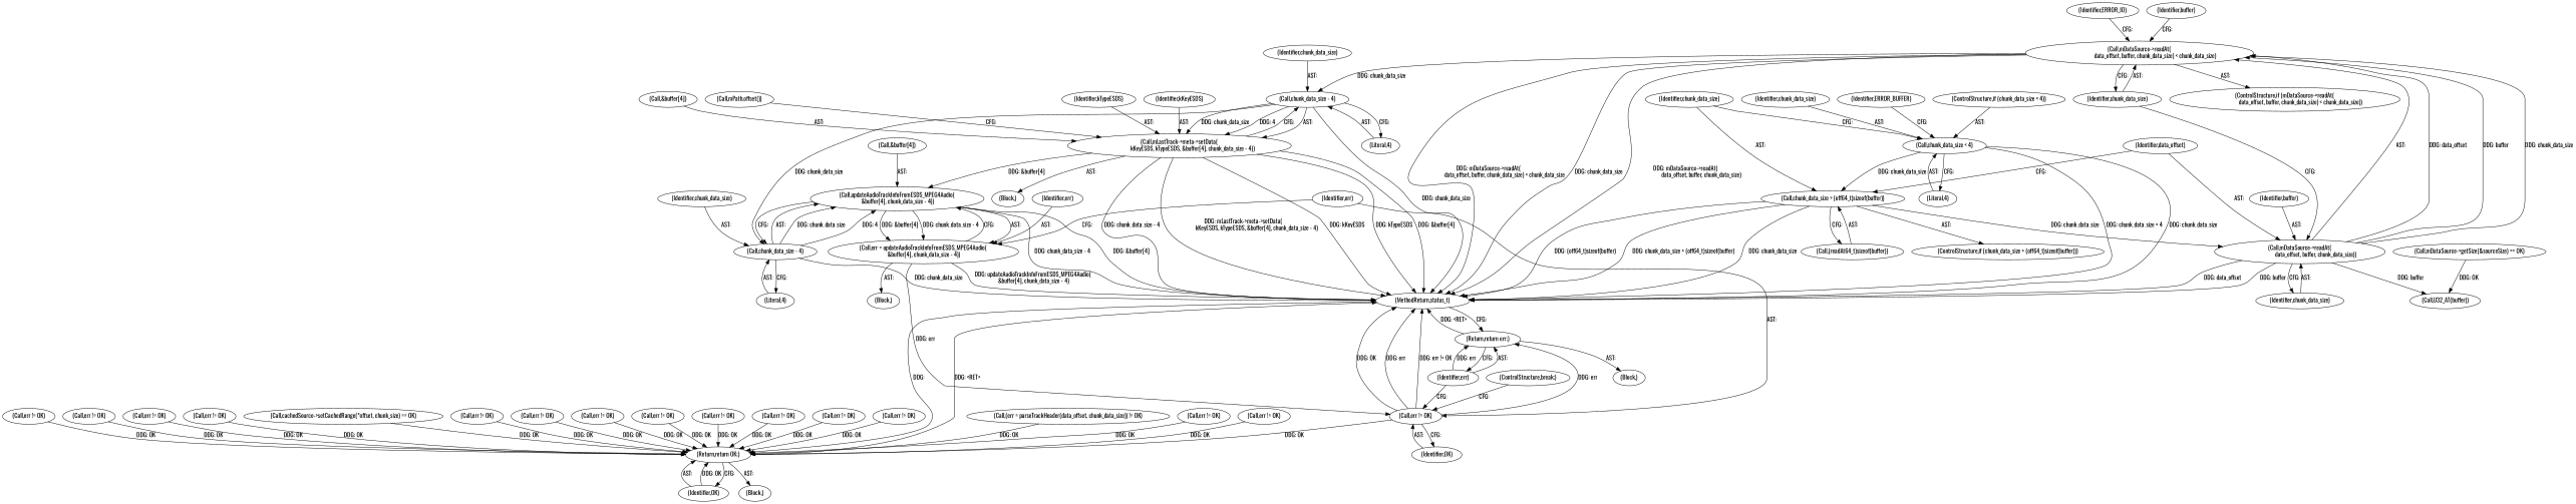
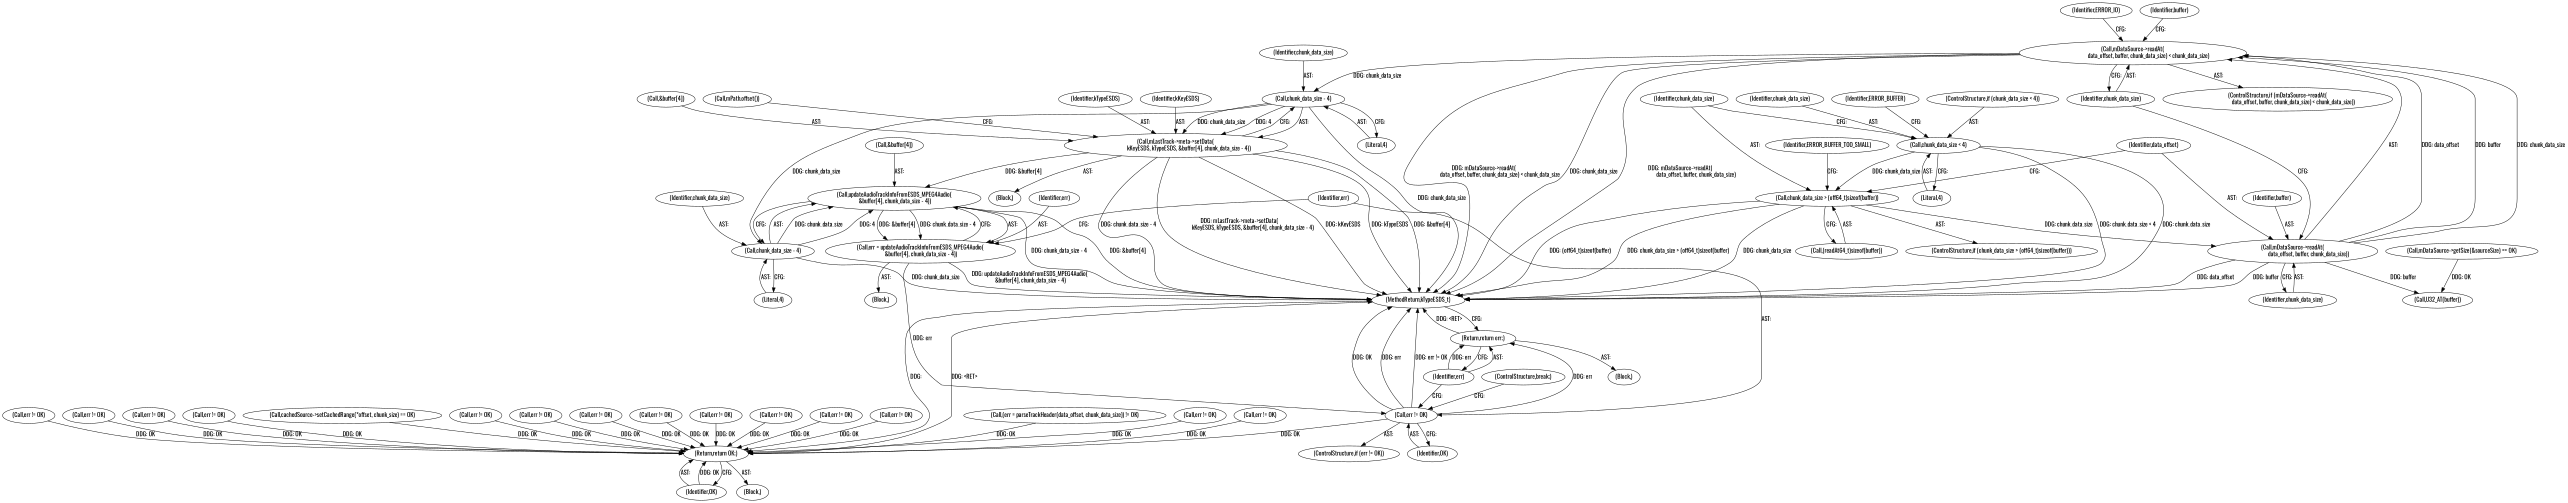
  digraph {
    fontname=Oswald
    node [fontname=Oswald]
    edge [fontname=Oswald]
    n1 [label="(Call,mDataSource->readAt(\n                        data_offset, buffer, chunk_data_size) < chunk_data_size)"]
    n2 [label="(Call,chunk_data_size - 4)"]
    n3 [label="(Identifier,chunk_data_size)"]
-   n4 [label="(MethodReturn,status_t)"]
+   n4 [label="(MethodReturn,kTypeESDS_t)"]
    n5 [label="(ControlStructure,if (mDataSource->readAt(\n                        data_offset, buffer, chunk_data_size) < chunk_data_size))"]
    n6 [label="(Call,mLastTrack->meta->setData(\n                    kKeyESDS, kTypeESDS, &buffer[4], chunk_data_size - 4))"]
    n7 [label="(Call,chunk_data_size - 4)"]
    n8 [label="(Literal,4)"]
    n9 [label="(Call,mDataSource->readAt(\n                        data_offset, buffer, chunk_data_size))"]
    n10 [label="(Return,return err;)"]
    n11 [label="(Return,return OK;)"]
    n12 [label="(Identifier,chunk_data_size)"]
    n13 [label="(Call,U32_AT(buffer))"]
    n14 [label="(Call,chunk_data_size > (off64_t)sizeof(buffer))"]
    n15 [label="(ControlStructure,if (chunk_data_size > (off64_t)sizeof(buffer)))"]
    n16 [label="(Call,(readAt64_t)sizeof(buffer))"]
    n17 [label="(Call,chunk_data_size < 4)"]
    n18 [label="(Literal,4)"]
    n19 [label="(ControlStructure,if (chunk_data_size < 4))"]
    n20 [label="(Call,updateAudioTrackInfoFromESDS_MPEG4Audio(\n &buffer[4], chunk_data_size - 4))"]
    n21 [label="(Block,)"]
    n22 [label="(Literal,4)"]
    n23 [label="(Call,err = updateAudioTrackInfoFromESDS_MPEG4Audio(\n &buffer[4], chunk_data_size - 4))"]
    n24 [label="(Call,err != OK)"]
    n25 [label="(Block,)"]
    n26 [label="(Identifier,OK)"]
+   n27 [label="(ControlStructure,if (err != OK))"]
    n28 [label="(Block,)"]
    n29 [label="(Identifier,err)"]
    n30 [label="(Identifier,OK)"]
    n31 [label="(Block,)"]
    n32 [label="(Call,(err = parseTrackHeader(data_offset, chunk_data_size)) != OK)"]
    n33 [label="(Call,err != OK)"]
    n34 [label="(Call,&buffer[4])"]
    n35 [label="(Call,err != OK)"]
    n36 [label="(Call,err != OK)"]
    n37 [label="(Identifier,chunk_data_size)"]
    n38 [label="(Identifier,buffer)"]
    n39 [label="(ControlStructure,break;)"]
    n40 [label="(Identifier,ERROR_IO)"]
    n41 [label="(Call,err != OK)"]
    n42 [label="(Call,err != OK)"]
    n43 [label="(Identifier,buffer)"]
    n44 [label="(Identifier,data_offset)"]
    n45 [label="(Identifier,kKeyESDS)"]
    n46 [label="(Identifier,ERROR_BUFFER)"]
    n47 [label="(Call,&buffer[4])"]
    n48 [label="(Identifier,err)"]
    n49 [label="(Call,mPath.offset())"]
    n50 [label="(Call,err != OK)"]
    n51 [label="(Call,cachedSource->setCachedRange(*offset, chunk_size) == OK)"]
    n52 [label="(Identifier,chunk_data_size)"]
    n53 [label="(Identifier,chunk_data_size)"]
    n54 [label="(Call,err != OK)"]
    n55 [label="(Identifier,kTypeESDS)"]
    n56 [label="(Call,mDataSource->getSize(&sourceSize) == OK)"]
    n57 [label="(Call,err != OK)"]
+   n58 [label="(Identifier,ERROR_BUFFER_TOO_SMALL)"]
    n59 [label="(Call,err != OK)"]
    n60 [label="(Call,err != OK)"]
    n61 [label="(Identifier,chunk_data_size)"]
    n62 [label="(Call,err != OK)"]
    n63 [label="(Identifier,err)"]
    n64 [label="(Call,err != OK)"]
    n65 [label="(Call,err != OK)"]
    n66 [label="(Call,err != OK)"]
    n1 -> n2 [label="DDG: chunk_data_size"]
    n1 -> n3 [label="CFG: "]
    n1 -> n4 [label="DDG: mDataSource->readAt(\n                        data_offset, buffer, chunk_data_size) < chunk_data_size"]
    n1 -> n4 [label="DDG: chunk_data_size"]
    n1 -> n4 [label="DDG: mDataSource->readAt(\n                        data_offset, buffer, chunk_data_size)"]
    n1 -> n5 [label="AST: "]
    n2 -> n4 [label="DDG: chunk_data_size"]
    n2 -> n6 [label="AST: "]
    n2 -> n6 [label="DDG: chunk_data_size"]
    n2 -> n6 [label="DDG: 4"]
    n2 -> n7 [label="DDG: chunk_data_size"]
    n2 -> n8 [label="CFG: "]
    n3 -> n1 [label="AST: "]
    n3 -> n9 [label="CFG: "]
    n4 -> n10 [label="CFG: "]
    n4 -> n11 [label="DDG: "]
    n6 -> n2 [label="CFG: "]
    n6 -> n4 [label="DDG: chunk_data_size - 4"]
    n6 -> n4 [label="DDG: kKeyESDS"]
    n6 -> n4 [label="DDG: mLastTrack->meta->setData(\n                    kKeyESDS, kTypeESDS, &buffer[4], chunk_data_size - 4)"]
    n6 -> n4 [label="DDG: kTypeESDS"]
    n6 -> n4 [label="DDG: &buffer[4]"]
    n6 -> n20 [label="DDG: &buffer[4]"]
    n6 -> n21 [label="AST: "]
    n7 -> n4 [label="DDG: chunk_data_size"]
    n7 -> n20 [label="AST: "]
    n7 -> n20 [label="DDG: chunk_data_size"]
    n7 -> n20 [label="DDG: 4"]
    n7 -> n22 [label="CFG: "]
    n8 -> n2 [label="AST: "]
    n9 -> n1 [label="AST: "]
    n9 -> n1 [label="DDG: data_offset"]
    n9 -> n1 [label="DDG: buffer"]
    n9 -> n1 [label="DDG: chunk_data_size"]
    n9 -> n4 [label="DDG: data_offset"]
    n9 -> n4 [label="DDG: buffer"]
    n9 -> n12 [label="CFG: "]
    n9 -> n13 [label="DDG: buffer"]
    n10 -> n4 [label="DDG: <RET>"]
    n10 -> n28 [label="AST: "]
    n10 -> n29 [label="CFG: "]
    n11 -> n4 [label="DDG: <RET>"]
    n11 -> n30 [label="CFG: "]
    n11 -> n31 [label="AST: "]
    n12 -> n9 [label="AST: "]
    n14 -> n4 [label="DDG: (off64_t)sizeof(buffer)"]
    n14 -> n4 [label="DDG: chunk_data_size > (off64_t)sizeof(buffer)"]
    n14 -> n4 [label="DDG: chunk_data_size"]
    n14 -> n9 [label="DDG: chunk_data_size"]
    n14 -> n15 [label="AST: "]
    n14 -> n16 [label="CFG: "]
    n16 -> n14 [label="AST: "]
    n17 -> n4 [label="DDG: chunk_data_size < 4"]
    n17 -> n4 [label="DDG: chunk_data_size"]
    n17 -> n14 [label="DDG: chunk_data_size"]
    n17 -> n18 [label="CFG: "]
    n18 -> n17 [label="AST: "]
    n19 -> n17 [label="AST: "]
    n20 -> n4 [label="DDG: &buffer[4]"]
    n20 -> n4 [label="DDG: chunk_data_size - 4"]
    n20 -> n7 [label="CFG: "]
    n20 -> n23 [label="AST: "]
    n20 -> n23 [label="DDG: &buffer[4]"]
    n20 -> n23 [label="DDG: chunk_data_size - 4"]
    n22 -> n7 [label="AST: "]
    n23 -> n4 [label="DDG: updateAudioTrackInfoFromESDS_MPEG4Audio(\n &buffer[4], chunk_data_size - 4)"]
    n23 -> n20 [label="CFG: "]
    n23 -> n24 [label="DDG: err"]
    n23 -> n25 [label="AST: "]
    n24 -> n4 [label="DDG: OK"]
    n24 -> n4 [label="DDG: err"]
    n24 -> n4 [label="DDG: err != OK"]
    n24 -> n10 [label="DDG: err"]
    n24 -> n11 [label="DDG: OK"]
    n24 -> n26 [label="CFG: "]
+   n24 -> n27 [label="AST: "]
    n26 -> n24 [label="AST: "]
    n29 -> n10 [label="AST: "]
    n29 -> n10 [label="DDG: err"]
    n29 -> n24 [label="CFG: "]
    n30 -> n11 [label="AST: "]
    n30 -> n11 [label="DDG: OK"]
    n32 -> n11 [label="DDG: OK"]
    n33 -> n11 [label="DDG: OK"]
    n34 -> n20 [label="AST: "]
    n35 -> n11 [label="DDG: OK"]
    n36 -> n11 [label="DDG: OK"]
    n37 -> n17 [label="AST: "]
    n38 -> n9 [label="AST: "]
    n39 -> n24 [label="CFG: "]
    n40 -> n1 [label="CFG: "]
    n41 -> n11 [label="DDG: OK"]
    n42 -> n11 [label="DDG: OK"]
    n43 -> n1 [label="CFG: "]
    n44 -> n9 [label="AST: "]
    n44 -> n14 [label="CFG: "]
    n45 -> n6 [label="AST: "]
    n46 -> n17 [label="CFG: "]
    n47 -> n6 [label="AST: "]
    n48 -> n23 [label="CFG: "]
    n48 -> n24 [label="AST: "]
    n49 -> n6 [label="CFG: "]
    n50 -> n11 [label="DDG: OK"]
    n51 -> n11 [label="DDG: OK"]
    n52 -> n7 [label="AST: "]
    n53 -> n2 [label="AST: "]
    n54 -> n11 [label="DDG: OK"]
    n55 -> n6 [label="AST: "]
    n56 -> n13 [label="DDG: OK"]
    n57 -> n11 [label="DDG: OK"]
+   n58 -> n14 [label="CFG: "]
    n59 -> n11 [label="DDG: OK"]
    n60 -> n11 [label="DDG: OK"]
    n61 -> n14 [label="AST: "]
    n61 -> n17 [label="CFG: "]
    n62 -> n11 [label="DDG: OK"]
    n63 -> n23 [label="AST: "]
    n64 -> n11 [label="DDG: OK"]
    n65 -> n11 [label="DDG: OK"]
    n66 -> n11 [label="DDG: OK"]
  }
